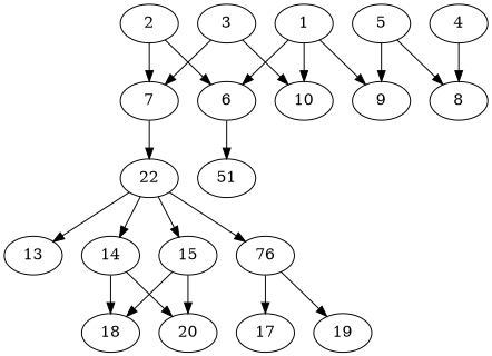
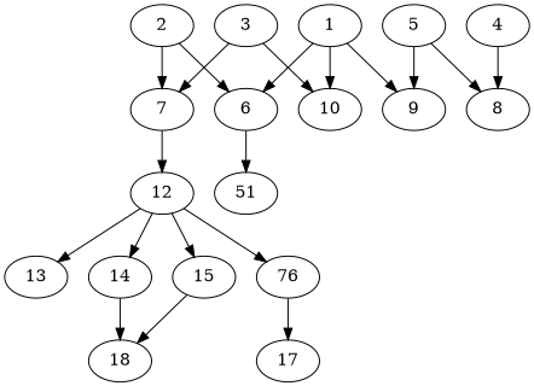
  digraph {
    node [alpha=0.05]
    1 [alpha=0.18 expect_size=37177344]
    6 [alpha=0.14 expect_size=49628160]
    9 [expect_size=48021504]
    10 [alpha=0.15 expect_size=43708416]
    n5 [alpha=0.09 expect_size=31279104 label=51]
    2 [expect_size=7302144]
    7 [alpha=0.20 expect_size=5473280]
-   12 [alpha=0.15 expect_size=27320320 label=22]
+   12 [alpha=0.15 expect_size=27320320]
    13 [expect_size=39642112]
    14 [alpha=0.04 expect_size=51975168]
    15 [alpha=0.08 expect_size=45617152]
    n12 [alpha=0.07 expect_size=36371456 label=76]
    3 [expect_size=48526336]
    4 [alpha=0.17 expect_size=28120064]
    8 [alpha=0.07 expect_size=50254848]
    5 [alpha=0.16 expect_size=50749440]
    18 [expect_size=22002688]
-   20 [alpha=0.08 expect_size=50900992]
    17 [alpha=0.17 expect_size=22896640]
-   19 [alpha=0.04 expect_size=38391808]
    1 -> 6
    1 -> 9
    1 -> 10
    6 -> n5
    2 -> 6
    2 -> 7
    7 -> 12
    12 -> 13
    12 -> 14
    12 -> 15
    12 -> n12
    14 -> 18
-   14 -> 20
    15 -> 18
-   15 -> 20
    n12 -> 17
-   n12 -> 19
    3 -> 10
    3 -> 7
    4 -> 8
    5 -> 9
    5 -> 8
  }
